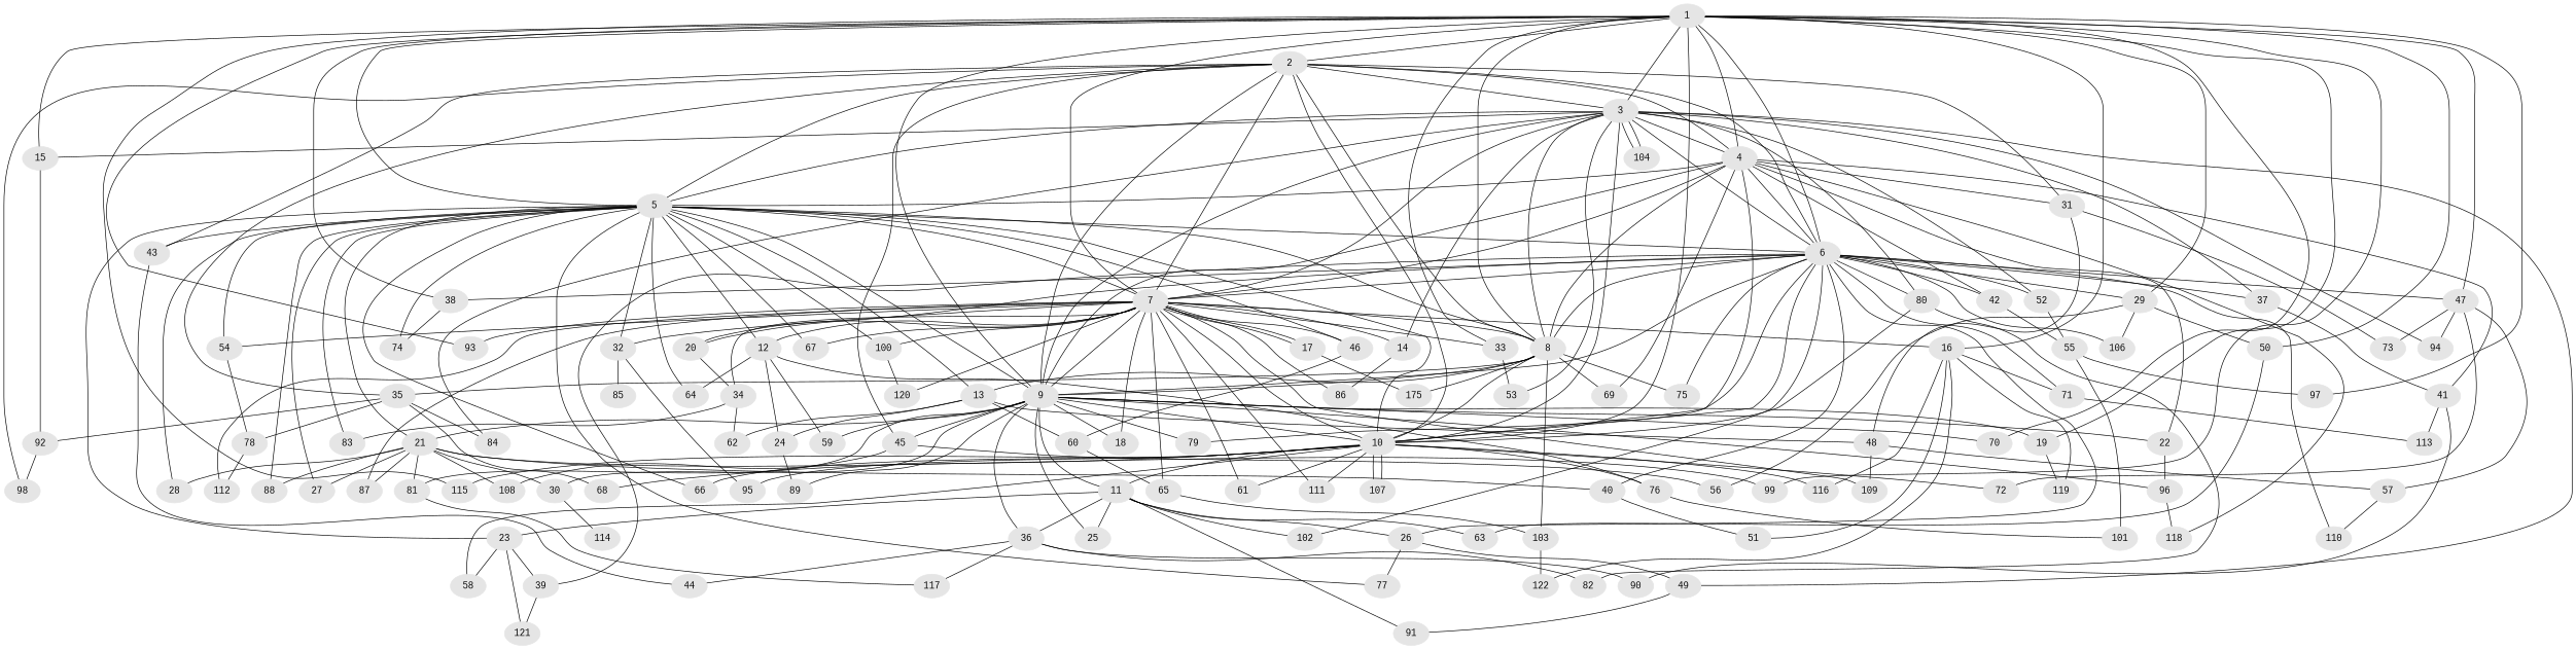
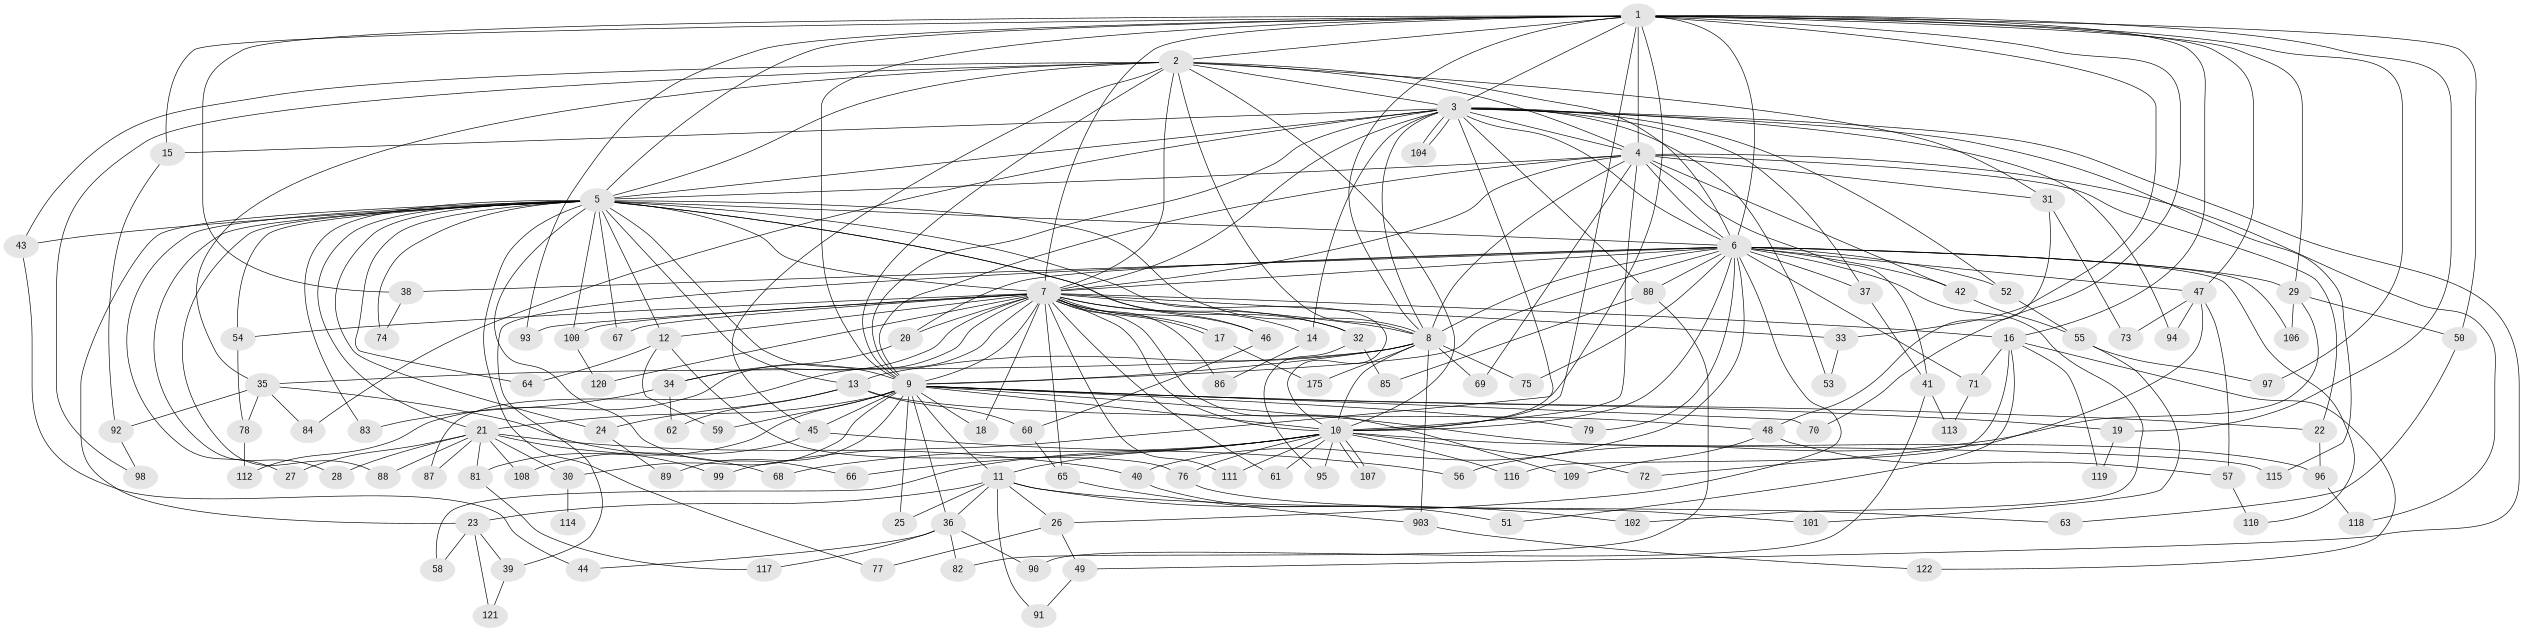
  graph {
    fontname="Liberation Mono"
    node [color=gray90 fontname="Liberation Mono" style=filled]
    edge [fontname="Liberation Mono"]
    1
    2
    3
    4
    5
    6
    7
    8
    9
    10
    15
    16
    19
    29
    33
    38
    47
    50
    70
    93
    97
    99
    31
    35
    43
    45
    98
    14
    37
    49
    52
    53
    80
    84
    94
    104
    115
    22
    41
    42
    69
    118
    12
    13
    21
    23
    24
    27
    28
    32
    46
    54
    64
    66
    67
    74
    77
    83
    88
    100
    20
    26
    39
    40
    71
    75
    79
    102
    106
    110
    17
    18
    34
    61
    65
    86
    87
    109
    111
    112
    120
-   103
+   103 [label=903]
    n83 [label=175]
    11
    25
    30
    36
    59
    81
    89
    96
    58
    68
    72
    76
    95
    107
    116
    92
    51
    119
    122
    56
    73
    57
    63
    48
    78
    44
    108
    91
    55
    85
    82
    90
    113
    60
    62
    121
    114
    117
    101
    1 -- 2
    1 -- 3
    1 -- 4
    1 -- 5
    1 -- 6
    1 -- 7
    1 -- 8
    1 -- 9
    1 -- 10
    1 -- 15
    1 -- 16
    1 -- 19
    1 -- 29
    1 -- 33
    1 -- 38
    1 -- 47
    1 -- 50
    1 -- 70
    1 -- 93
    1 -- 97
    1 -- 99
    2 -- 3
    2 -- 4
    2 -- 5
    2 -- 6
    2 -- 7
    2 -- 8
    2 -- 9
    2 -- 10
    2 -- 31
    2 -- 35
    2 -- 43
    2 -- 45
    2 -- 98
    3 -- 4
    3 -- 5
    3 -- 6
    3 -- 7
    3 -- 8
    3 -- 9
    3 -- 10
    3 -- 15
    3 -- 14
    3 -- 37
    3 -- 49
    3 -- 52
    3 -- 53
    3 -- 80
    3 -- 84
    3 -- 94
    3 -- 104
    3 -- 104
-   1 -- 115
+   3 -- 115
    4 -- 5
    4 -- 6
    4 -- 7
    4 -- 8
    4 -- 9
    4 -- 10
    4 -- 31
    4 -- 22
    4 -- 41
    4 -- 42
    4 -- 69
    4 -- 118
    5 -- 6
    5 -- 7
    5 -- 8
    5 -- 9
    5 -- 10
    5 -- 43
    5 -- 12
    5 -- 13
    5 -- 21
    5 -- 23
-   12 -- 24
+   5 -- 24
    5 -- 27
    5 -- 28
    5 -- 32
    5 -- 46
    5 -- 54
    5 -- 64
    5 -- 66
    5 -- 67
    5 -- 74
    5 -- 77
    5 -- 83
    5 -- 88
    5 -- 100
    6 -- 7
    6 -- 8
    6 -- 9
    6 -- 10
    6 -- 29
    6 -- 38
    6 -- 47
    6 -- 37
    6 -- 52
    6 -- 80
    6 -- 42
    6 -- 20
    6 -- 26
    6 -- 39
    6 -- 40
    6 -- 71
    6 -- 75
    6 -- 79
    6 -- 102
    6 -- 106
    6 -- 110
    7 -- 8
    7 -- 9
    7 -- 10
    7 -- 16
    7 -- 33
    7 -- 93
    7 -- 14
    7 -- 12
    7 -- 32
    7 -- 46
    7 -- 54
    7 -- 67
    7 -- 100
    7 -- 20
    7 -- 17
    7 -- 17
    7 -- 18
    7 -- 34
    7 -- 61
    7 -- 65
    7 -- 86
    7 -- 87
    7 -- 109
    7 -- 111
    7 -- 112
    7 -- 120
    8 -- 9
    8 -- 10
    8 -- 35
    8 -- 69
    8 -- 13
    8 -- 75
    8 -- 103
    8 -- n83
    9 -- 10
    9 -- 19
    9 -- 70
    9 -- 45
    9 -- 22
    9 -- 21
    9 -- 79
    9 -- 18
    9 -- 11
    9 -- 25
    9 -- 30
    9 -- 36
    9 -- 59
    9 -- 81
    9 -- 89
    9 -- 96
    10 -- 115
    10 -- 66
    10 -- 61
    10 -- 111
    10 -- 11
    10 -- 58
    10 -- 68
    10 -- 72
    10 -- 76
    10 -- 95
    10 -- 107
    10 -- 107
    10 -- 116
    15 -- 92
    16 -- 71
    16 -- 116
    16 -- 51
    16 -- 119
    16 -- 122
    19 -- 119
    29 -- 50
    29 -- 106
    29 -- 56
    33 -- 53
    38 -- 74
    47 -- 94
    47 -- 72
    47 -- 73
    47 -- 57
    50 -- 63
    31 -- 73
    31 -- 48
    35 -- 84
    35 -- 68
    35 -- 92
    35 -- 78
    43 -- 44
    45 -- 56
    45 -- 108
    14 -- 86
    37 -- 41
    49 -- 91
    52 -- 55
-   80 -- 10
+   80 -- 85
    80 -- 82
    22 -- 96
    41 -- 90
    41 -- 113
    42 -- 55
    12 -- 64
    12 -- 59
    12 -- 76
    13 -- 24
    13 -- 48
    13 -- 60
    13 -- 62
    21 -- 99
    21 -- 27
    21 -- 28
    21 -- 88
    21 -- 40
    21 -- 87
    21 -- 30
    21 -- 81
    21 -- 108
    23 -- 39
    23 -- 58
    23 -- 121
    24 -- 89
    32 -- 95
    32 -- 85
    46 -- 60
    54 -- 78
    100 -- 120
    20 -- 34
    26 -- 49
    26 -- 77
    39 -- 121
    40 -- 51
    71 -- 113
    17 -- n83
    34 -- 83
    34 -- 62
    65 -- 103
    103 -- 122
    11 -- 23
    11 -- 26
    11 -- 102
    11 -- 25
    11 -- 36
    11 -- 63
    11 -- 91
    30 -- 114
    36 -- 44
    36 -- 82
    36 -- 90
    36 -- 117
    81 -- 117
    96 -- 118
    76 -- 101
    92 -- 98
    57 -- 110
    48 -- 109
    48 -- 57
    78 -- 112
    55 -- 97
    55 -- 101
    60 -- 65
  }
